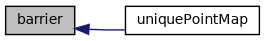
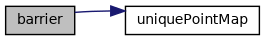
  digraph {
    rankdir=LR
    node [color=black fontname=Helvetica fontsize=10 shape=record]
    n1 [fillcolor=grey75 fontcolor=black height=0.2 label=barrier style=filled width=0.4]
    n2 [height=0.2 label=uniquePointMap width=0.4]
-   n1 -> n2 [color=midnightblue dir=back fontname=Helvetica fontsize=10 labelfontname=Helvetica labelfontsize=10 style=solid]
+   n2 -> n1 [color=midnightblue dir=back fontname=Helvetica fontsize=10 labelfontname=Helvetica labelfontsize=10 style=solid]
  }
